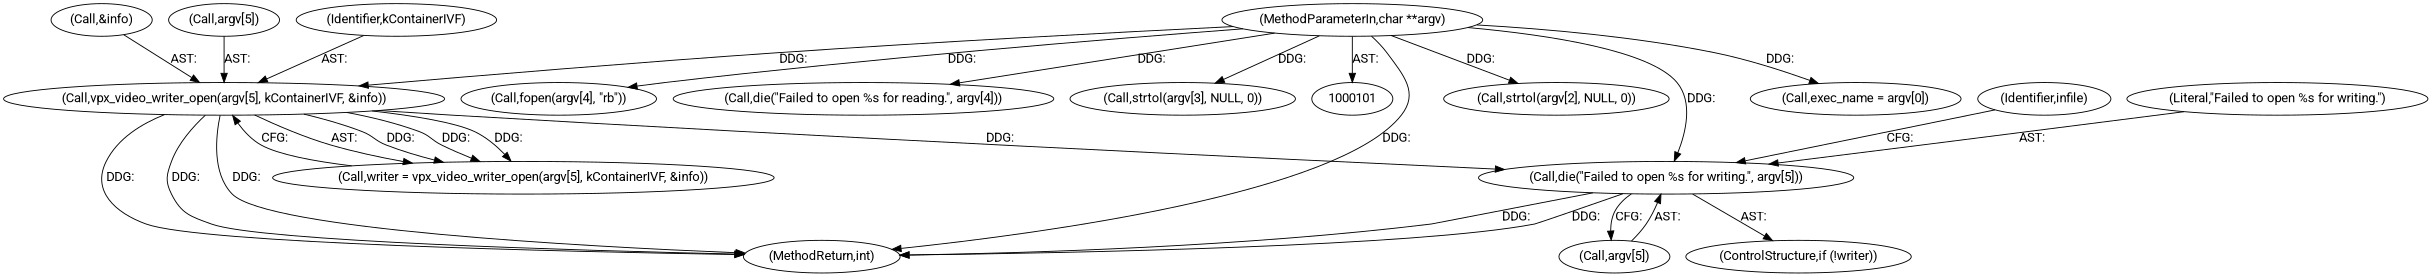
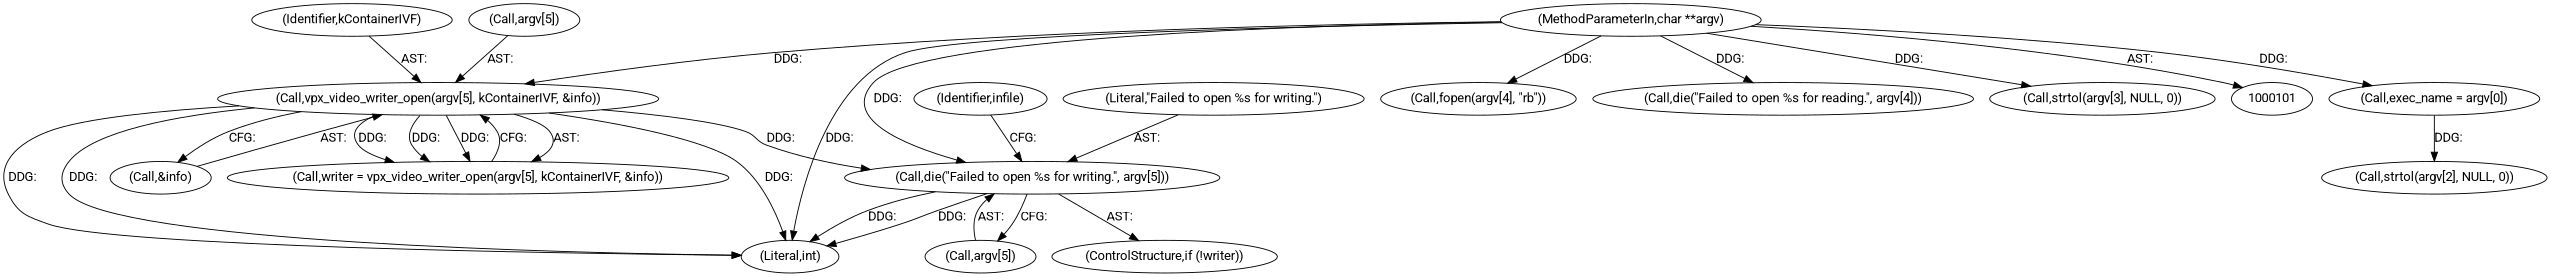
  digraph {
    fontname=Roboto
    node [fontname=Roboto]
    edge [fontname=Roboto]
    n1 [label="(Call,die(\"Failed to open %s for writing.\", argv[5]))"]
    n2 [label="(ControlStructure,if (!writer))"]
-   n3 [label="(MethodReturn,int)"]
+   n3 [label="(Literal,int)"]
    n4 [label="(Call,argv[5])"]
    n5 [label="(Call,vpx_video_writer_open(argv[5], kContainerIVF, &info))"]
    n6 [label="(Call,&info)"]
    n7 [label="(Call,writer = vpx_video_writer_open(argv[5], kContainerIVF, &info))"]
    n8 [label="(MethodParameterIn,char **argv)"]
    n9 [label="(Call,strtol(argv[2], NULL, 0))"]
    n10 [label="(Call,exec_name = argv[0])"]
    n11 [label="(Call,fopen(argv[4], \"rb\"))"]
    n12 [label="(Call,die(\"Failed to open %s for reading.\", argv[4]))"]
    n13 [label="(Call,strtol(argv[3], NULL, 0))"]
    1000101
    n15 [label="(Identifier,infile)"]
    n16 [label="(Call,argv[5])"]
    n17 [label="(Literal,\"Failed to open %s for writing.\")"]
    n18 [label="(Identifier,kContainerIVF)"]
    n1 -> n2 [label="AST: "]
    n1 -> n3 [label="DDG: "]
    n1 -> n3 [label="DDG: "]
    n1 -> n4 [label="CFG: "]
    n4 -> n1 [label="AST: "]
    n5 -> n1 [label="DDG: "]
    n5 -> n3 [label="DDG: "]
    n5 -> n3 [label="DDG: "]
    n5 -> n3 [label="DDG: "]
+   n5 -> n6 [label="CFG: "]
    n5 -> n7 [label="AST: "]
    n5 -> n7 [label="DDG: "]
    n5 -> n7 [label="DDG: "]
    n5 -> n7 [label="DDG: "]
    n6 -> n5 [label="AST: "]
    n7 -> n5 [label="CFG: "]
    n8 -> n1 [label="DDG: "]
    n8 -> n3 [label="DDG: "]
    n8 -> n5 [label="DDG: "]
-   n8 -> n9 [label="DDG: "]
+   n10 -> n9 [label="DDG: "]
    n8 -> n10 [label="DDG: "]
    n8 -> n11 [label="DDG: "]
    n8 -> n12 [label="DDG: "]
    n8 -> n13 [label="DDG: "]
    n8 -> 1000101 [label="AST: "]
    n15 -> n1 [label="CFG: "]
    n16 -> n5 [label="AST: "]
    n17 -> n1 [label="AST: "]
    n18 -> n5 [label="AST: "]
  }
